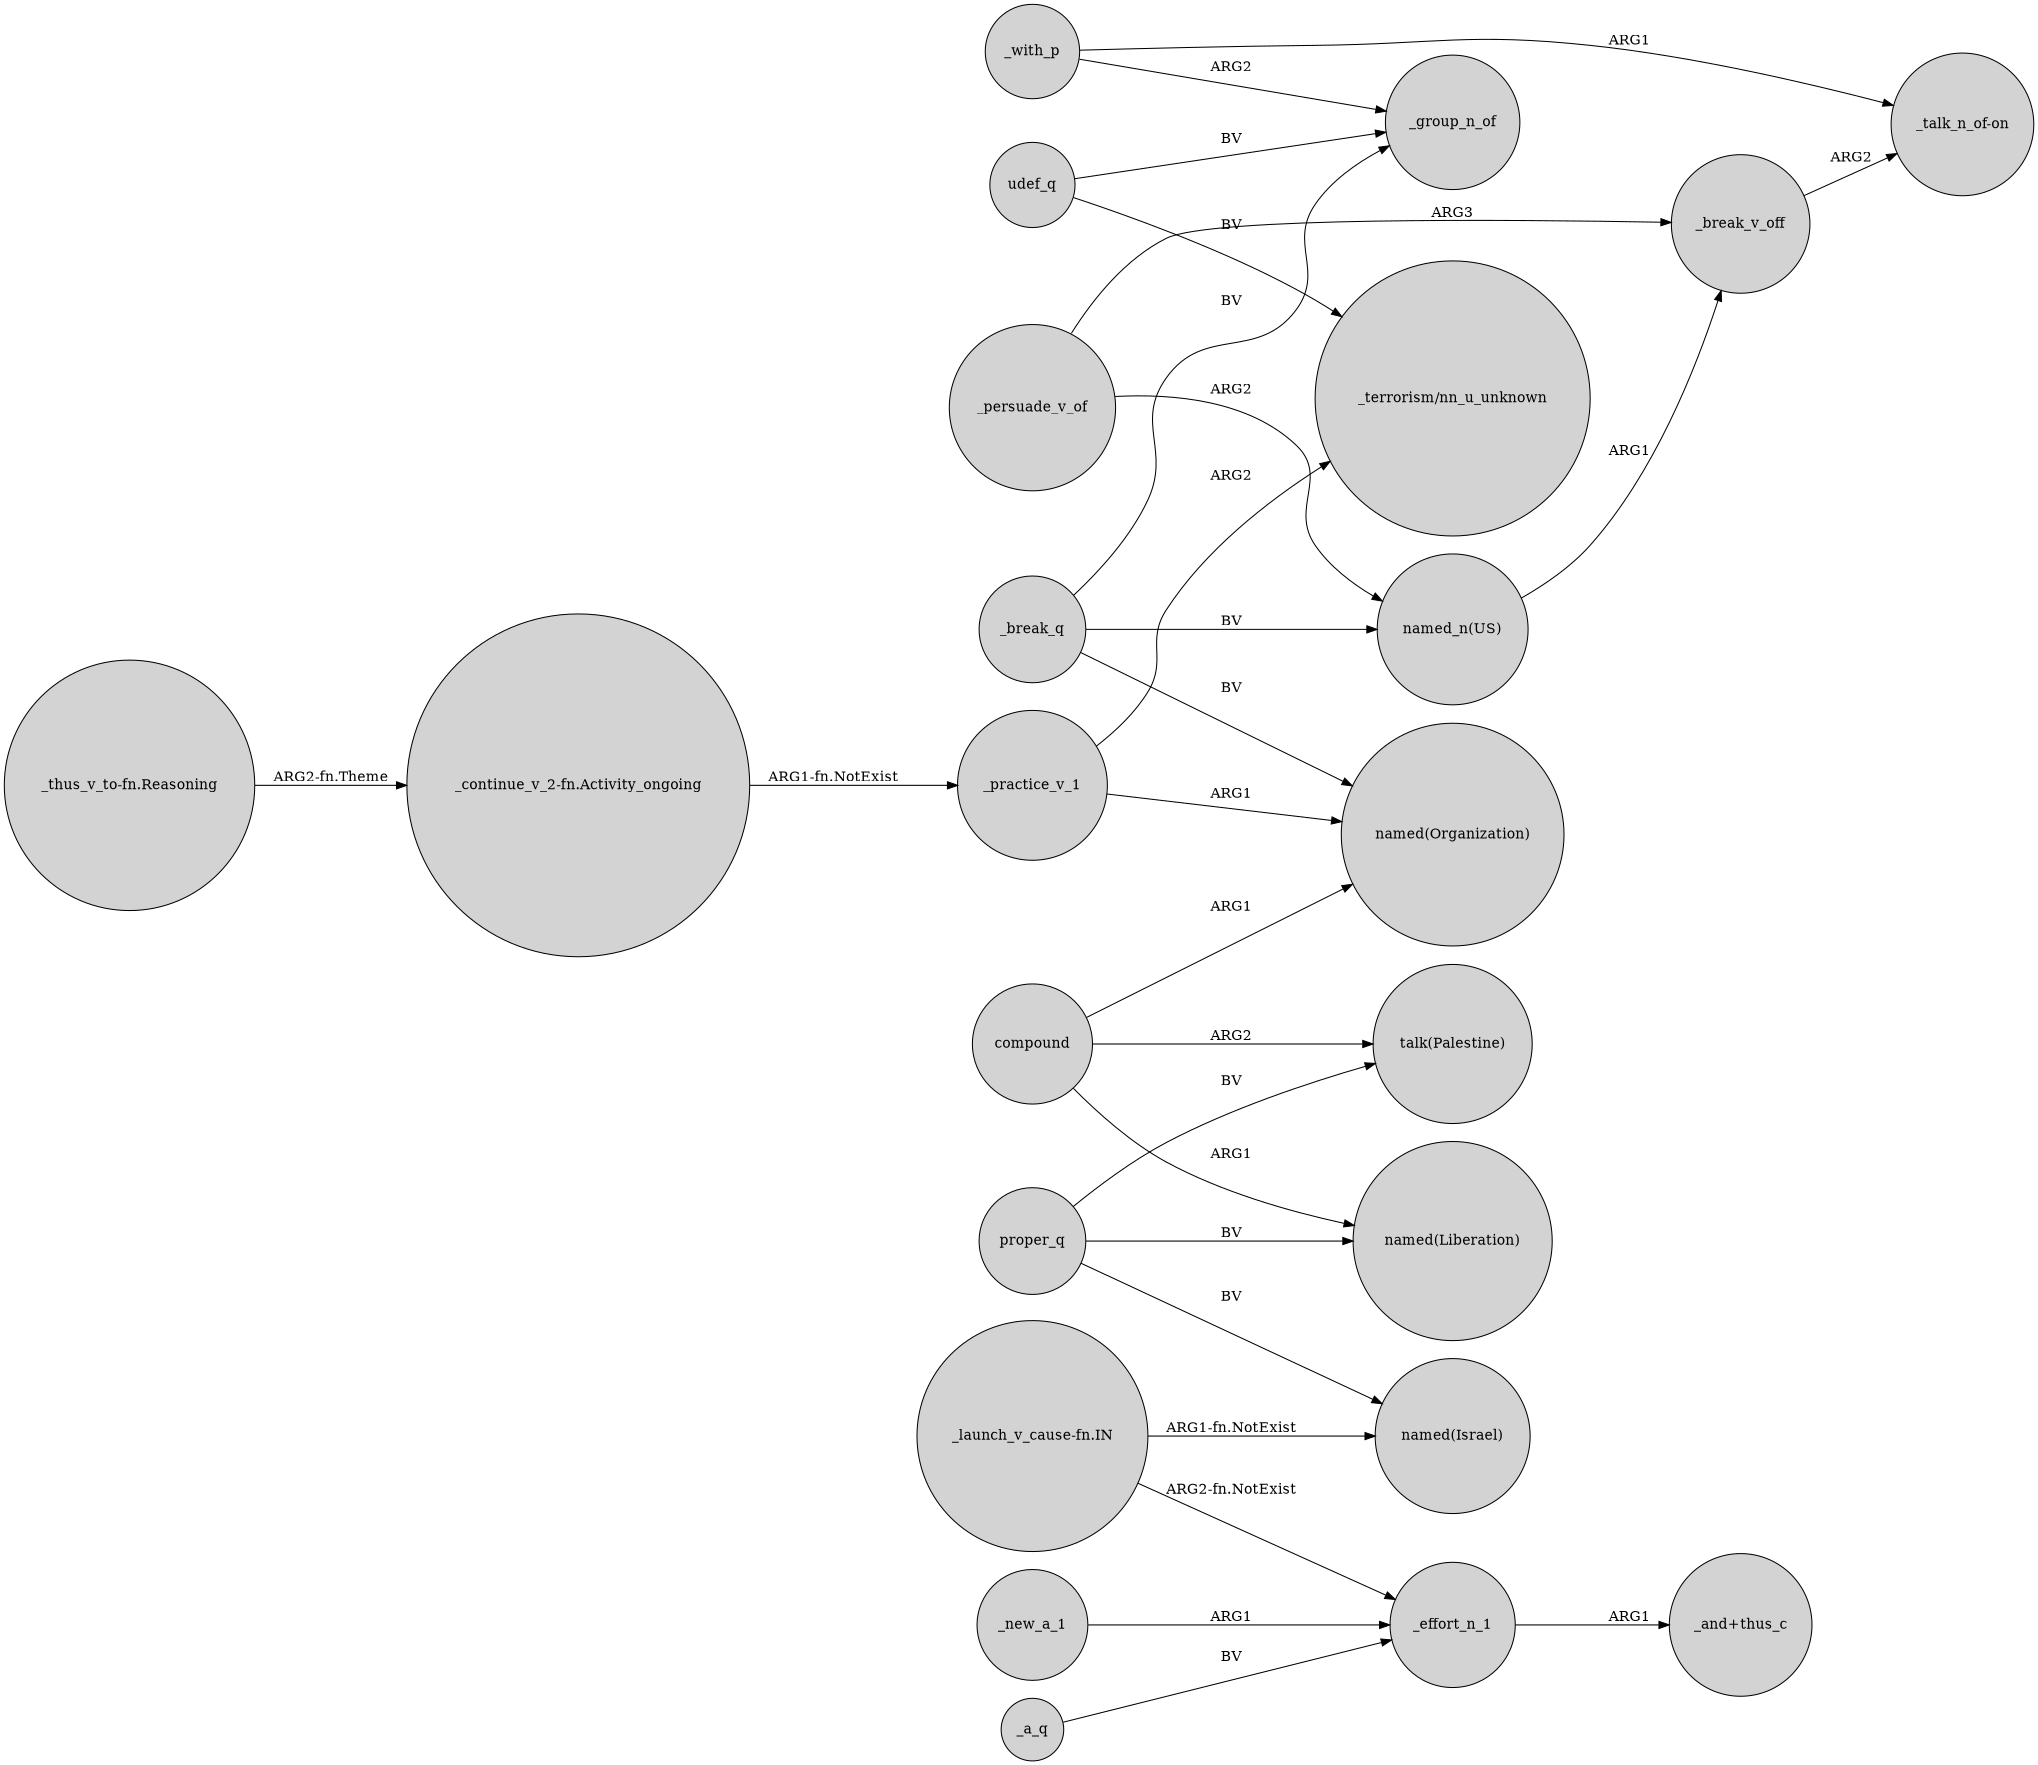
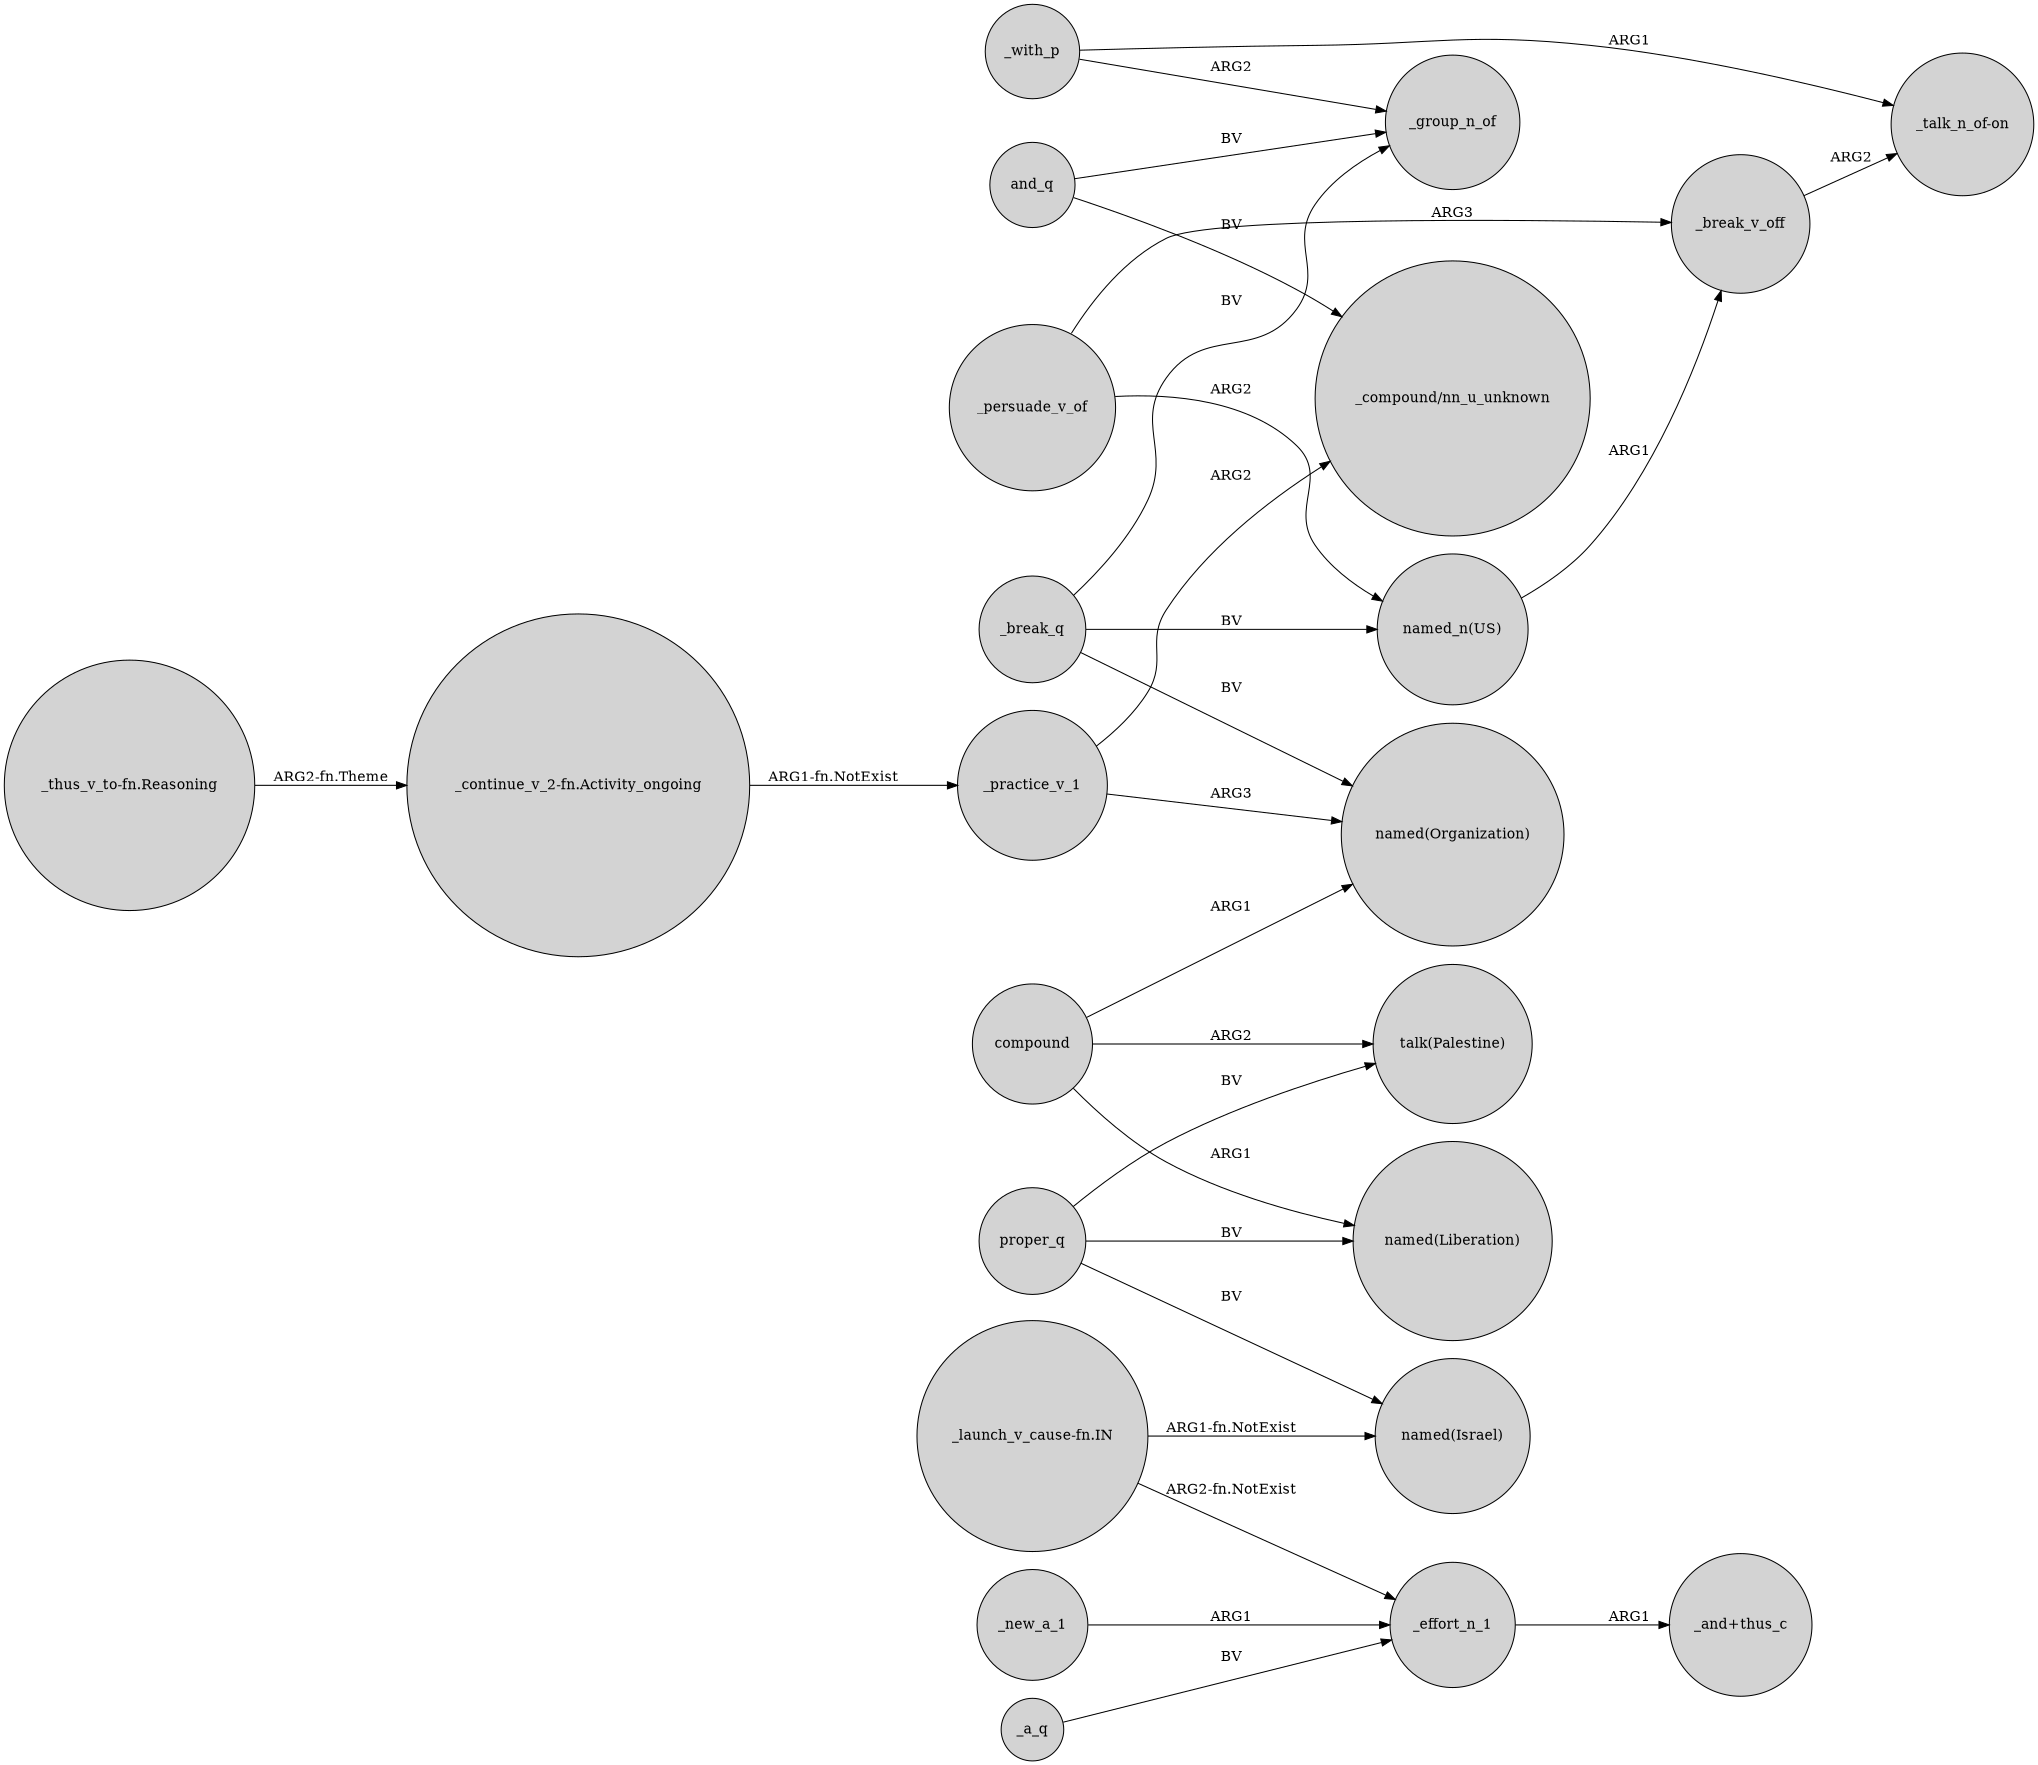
  digraph {
    rankdir=LR
    node [shape=circle style=filled]
    n1 [label=_break_q]
    "named(Organization)"
    "named_n(US)"
    _group_n_of
    _break_v_off
    _effort_n_1
    "_and+thus_c"
    n8 [label="_thus_v_to-fn.Reasoning"]
    "_continue_v_2-fn.Activity_ongoing"
    _practice_v_1
-   "_terrorism/nn_u_unknown"
+   "_terrorism/nn_u_unknown" [label="_compound/nn_u_unknown"]
    n12 [label="talk(Palestine)"]
    proper_q
    "named(Liberation)"
    "named(Israel)"
    _new_a_1
    compound
    _persuade_v_of
    "_talk_n_of-on"
-   udef_q
+   udef_q [label=and_q]
    _with_p
    "_launch_v_cause-fn.IN"
    _a_q
    n1 -> "named(Organization)" [label=BV]
    n1 -> "named_n(US)" [label=BV]
    n1 -> _group_n_of [label=BV]
    "named_n(US)" -> _break_v_off [label=ARG1]
    _break_v_off -> "_talk_n_of-on" [label=ARG2]
    _effort_n_1 -> "_and+thus_c" [label=ARG1]
    n8 -> "_continue_v_2-fn.Activity_ongoing" [label="ARG2-fn.Theme"]
    "_continue_v_2-fn.Activity_ongoing" -> _practice_v_1 [label="ARG1-fn.NotExist"]
-   _practice_v_1 -> "named(Organization)" [label=ARG1]
+   _practice_v_1 -> "named(Organization)" [label=ARG3]
    _practice_v_1 -> "_terrorism/nn_u_unknown" [label=ARG2]
    proper_q -> n12 [label=BV]
    proper_q -> "named(Liberation)" [label=BV]
    proper_q -> "named(Israel)" [label=BV]
    _new_a_1 -> _effort_n_1 [label=ARG1]
    compound -> "named(Organization)" [label=ARG1]
    compound -> n12 [label=ARG2]
    compound -> "named(Liberation)" [label=ARG1]
    _persuade_v_of -> "named_n(US)" [label=ARG2]
    _persuade_v_of -> _break_v_off [label=ARG3]
    udef_q -> _group_n_of [label=BV]
    udef_q -> "_terrorism/nn_u_unknown" [label=BV]
    _with_p -> _group_n_of [label=ARG2]
    _with_p -> "_talk_n_of-on" [label=ARG1]
    "_launch_v_cause-fn.IN" -> _effort_n_1 [label="ARG2-fn.NotExist"]
    "_launch_v_cause-fn.IN" -> "named(Israel)" [label="ARG1-fn.NotExist"]
    _a_q -> _effort_n_1 [label=BV]
  }
